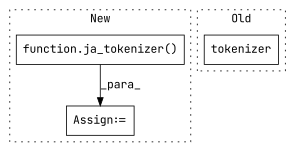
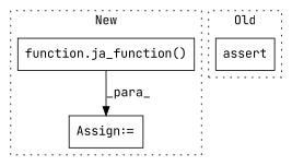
  digraph {
    fontname="JetBrains Mono"
    node [shape=box fontname="JetBrains Mono"]
-   n1 [a=75 l="13,1" label="function.ja_tokenizer()" s="5681,5698"]
+   n1 [a=75 l="13,1" label="function.ja_function()" s="5681,5698"]
    n2 [a=68 l=3 label="Assign:=" s=5845]
-   n3 [a=65 l=7 label=tokenizer s=5731]
+   n3 [a=65 l=7 label=assert s=5731]
    subgraph cluster_1 {
      label=New
      style=dotted
      n1
      n2
    }
    subgraph cluster_2 {
      label=Old
      style=dotted
      n3
    }
    n1 -> n2 [label=_para_ fontname="JetBrains Mono"]
  }
